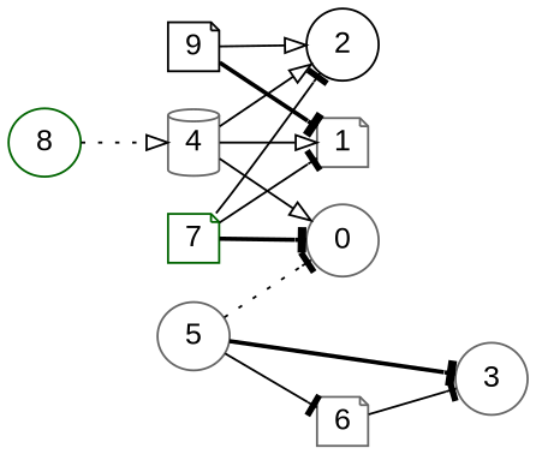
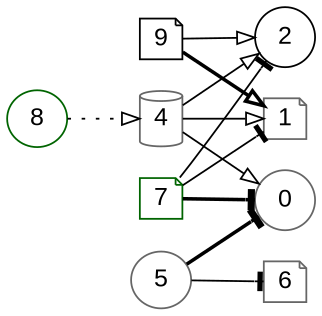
  digraph {
    fontname="Liberation Sans"
    rankdir=LR
    splines=true
    node [color=gray40 fontname="Liberation Sans" shape=note]
    edge [arrowhead=tee fontname="Liberation Sans" style=solid]
    n1 [height=0.3 label=0 shape=circle width=0.3]
    n2 [height=0.3 label=1 width=0.3]
    n3 [color=black height=0.3 label=2 shape=circle width=0.3]
-   n4 [height=0.3 label=3 shape=circle width=0.3]
    n5 [height=0.3 label=4 shape=cylinder width=0.3]
    n6 [height=0.3 label=5 shape=ellipse width=0.3]
    n7 [height=0.3 label=6 width=0.3]
    n8 [color=darkgreen height=0.3 label=7 width=0.3]
    n9 [color=darkgreen height=0.3 label=8 shape=ellipse width=0.3]
    n10 [color=black height=0.3 label=9 width=0.3]
    n5 -> n1 [arrowhead=onormal]
    n5 -> n2 [arrowhead=onormal]
    n5 -> n3 [arrowhead=onormal]
-   n6 -> n1 [style=dotted]
-   n6 -> n4 [style=bold]
+   n6 -> n1 [style=bold]
    n6 -> n7
-   n7 -> n4
    n8 -> n1 [style=bold]
    n8 -> n2
    n8 -> n3
    n9 -> n5 [arrowhead=onormal style=dotted]
-   n10 -> n2 [style=bold]
+   n10 -> n2 [arrowhead=onormal style=bold]
    n10 -> n3 [arrowhead=onormal]
  }
